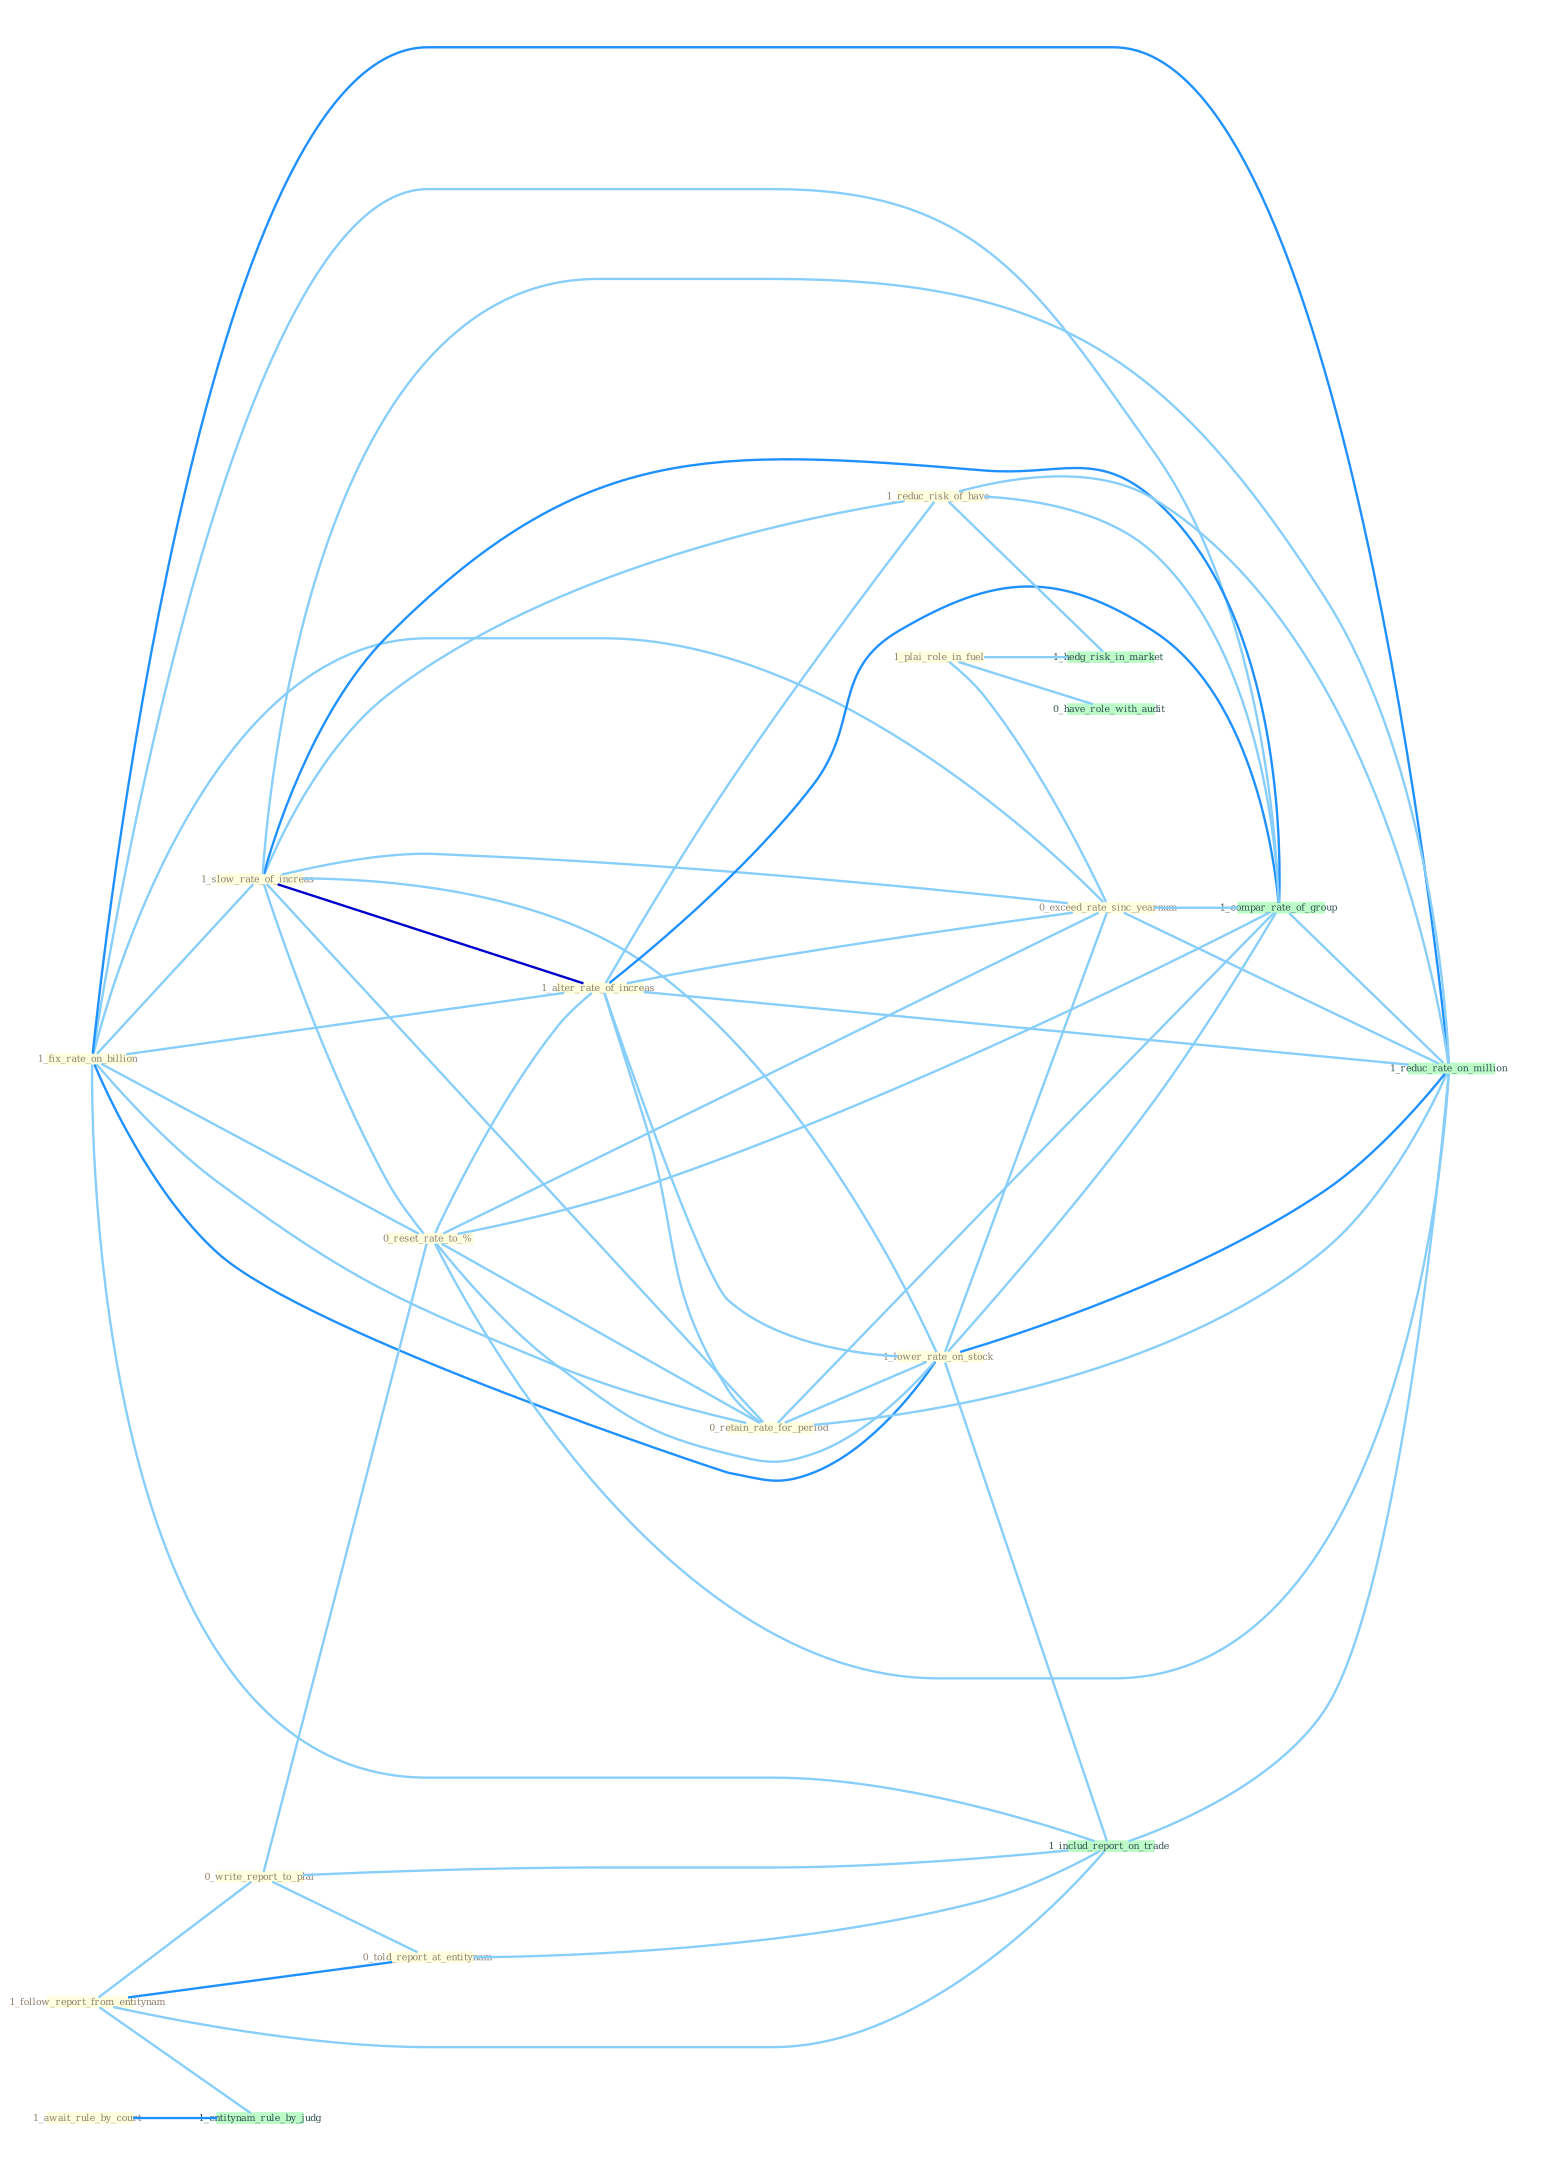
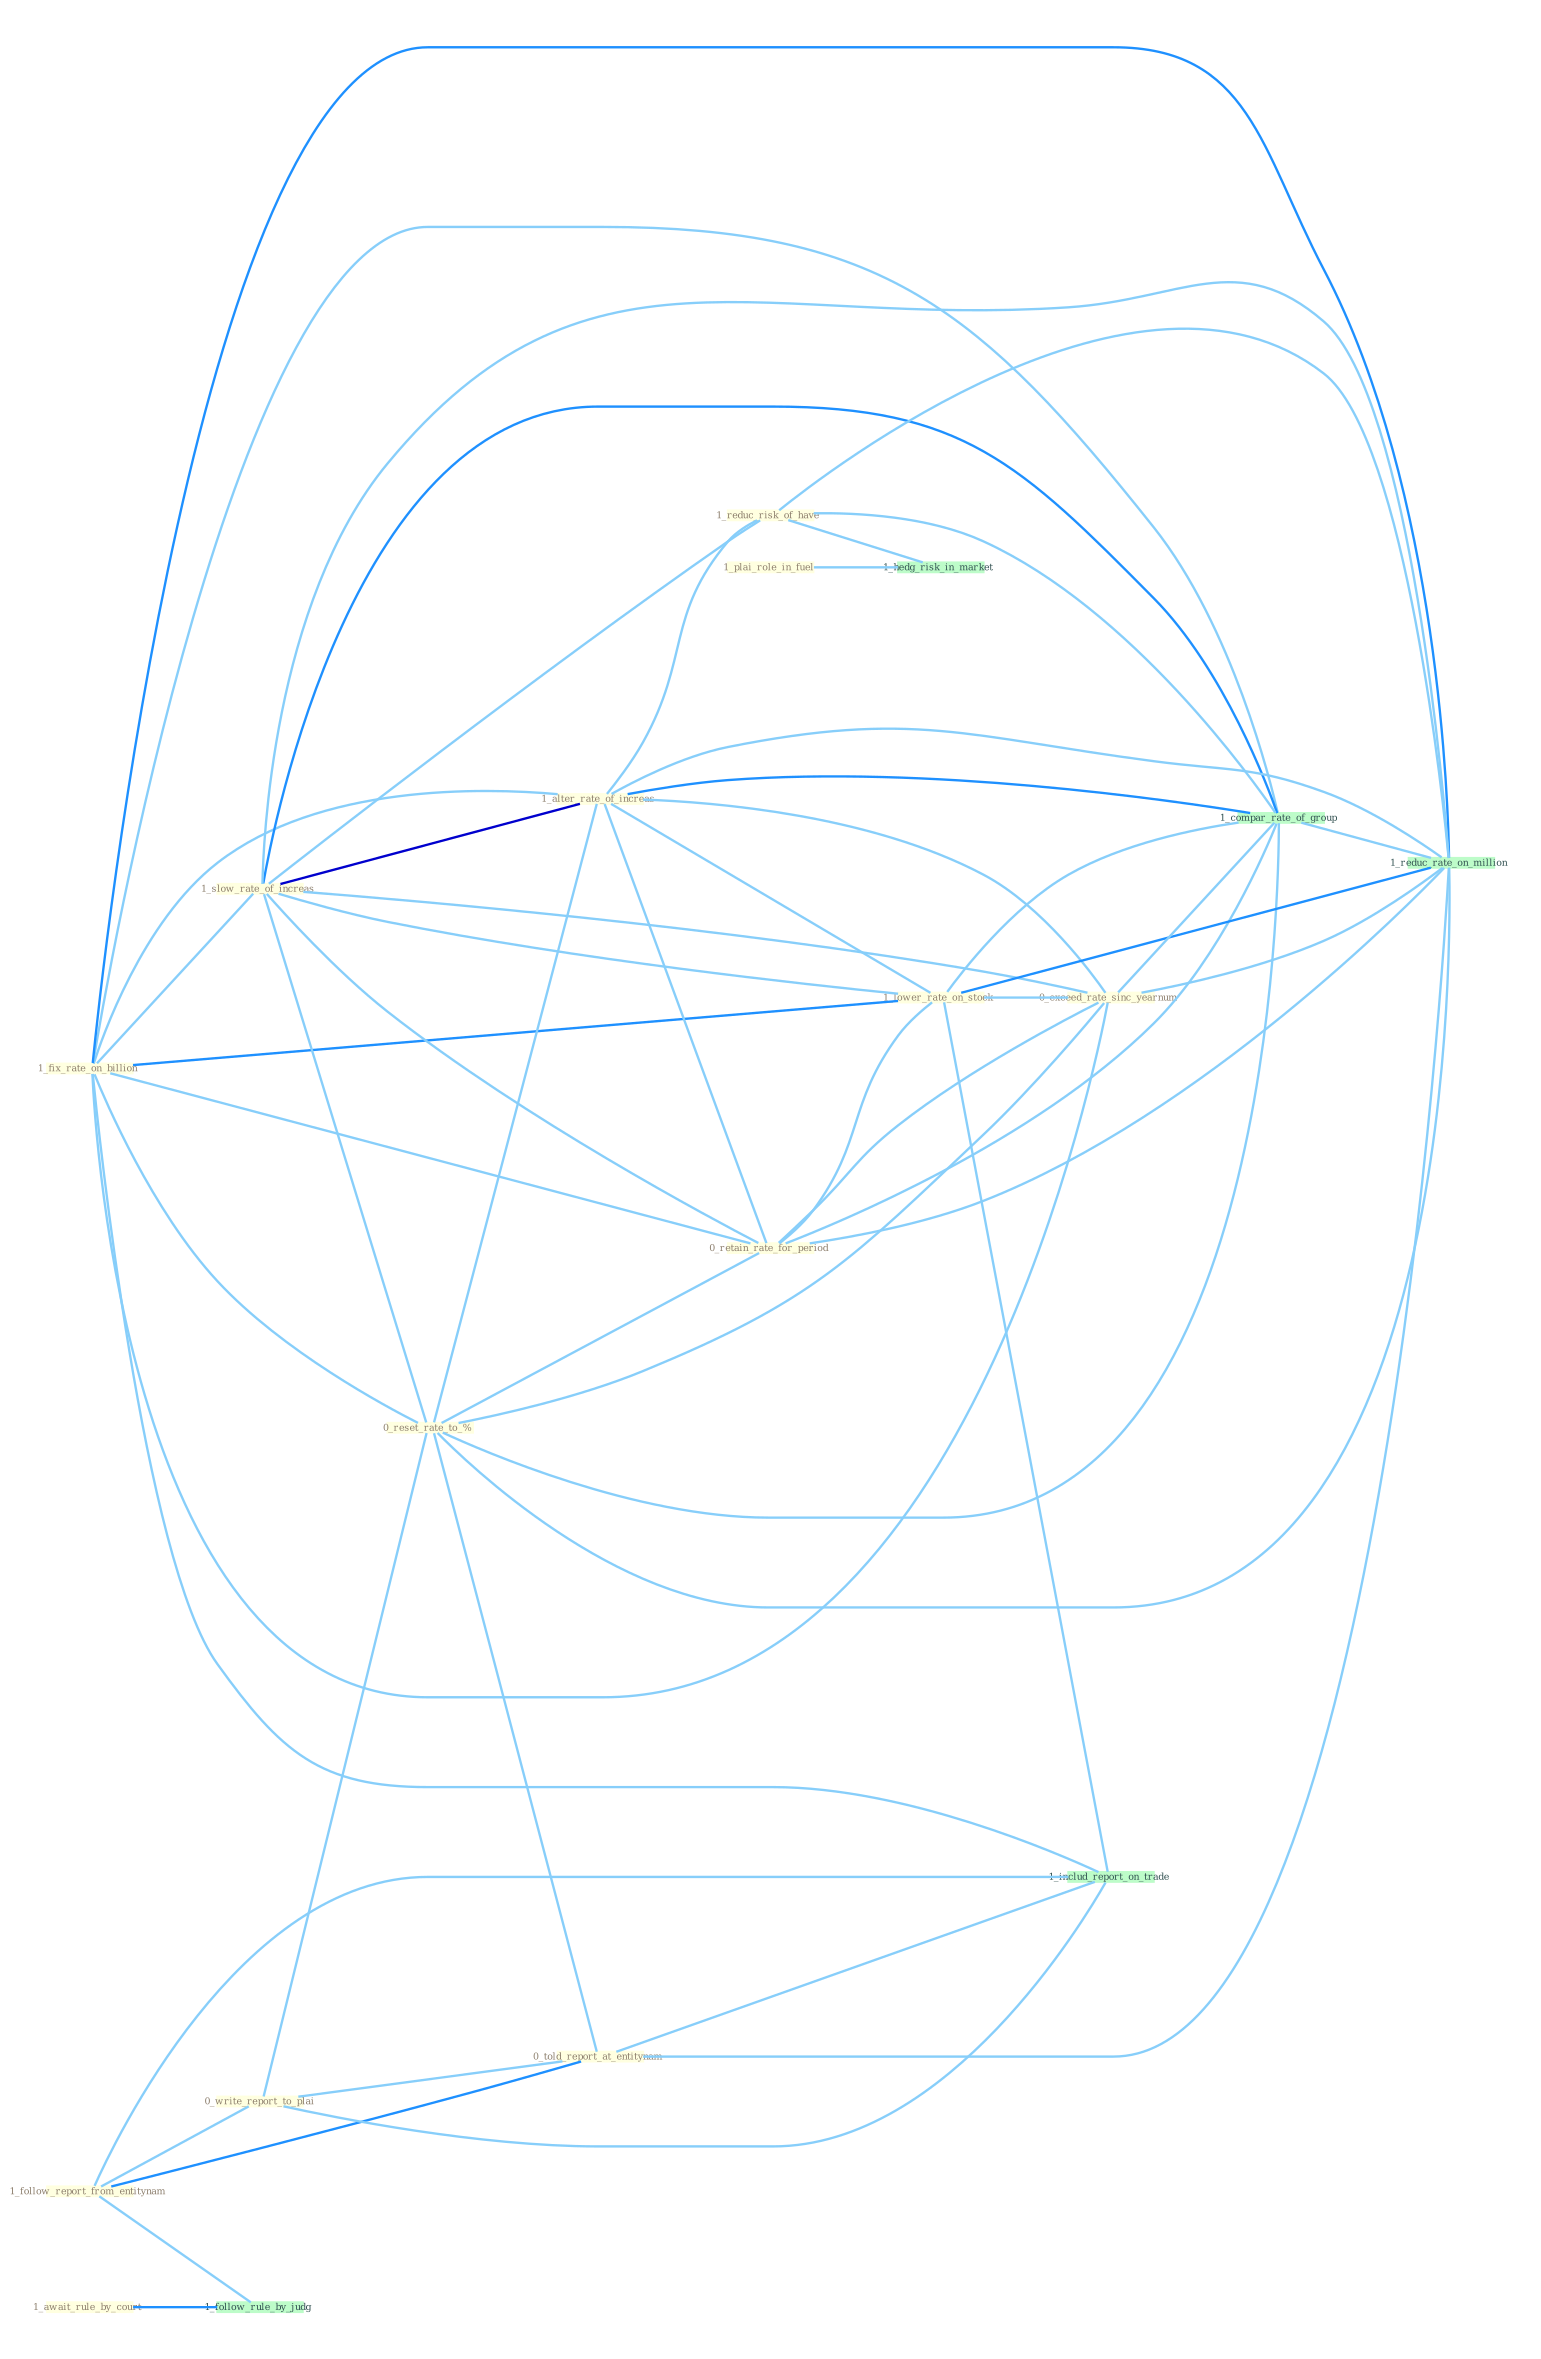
  graph {
    rankdir=LR
    node [color="#ffffe0" fixedsize=true fontcolor="#8b7d6b" fontsize=4 shape=polygon style=filled]
    edge [color="#87cefa" w=1]
    "1_fix_rate_on_billion " [height=.06 width=.5]
    "1_slow_rate_of_increas " [height=.06 width=.5]
    "1_follow_report_from_entitynam " [height=.06 width=.5]
    n4 [height=.06 label="0_write_report_to_plai" width=.5]
    "1_await_rule_by_court " [height=.06 width=.5]
    "0_reset_rate_to_% " [height=.06 width=.5]
    "1_alter_rate_of_increas " [height=.06 width=.5]
    "1_reduc_risk_of_have " [height=.06 width=.5]
    "0_told_report_at_entitynam " [height=.06 width=.5]
    "0_retain_rate_for_period " [height=.06 width=.5]
    "1_lower_rate_on_stock " [height=.06 width=.5]
    "1_plai_role_in_fuel " [height=.06 width=.5]
    "0_exceed_rate_sinc_yearnum " [height=.06 width=.5]
    "1_includ_report_on_trade " [color="#BDFCC9" fontcolor="#2f4f4f" height=.06 width=.5]
    "1_compar_rate_of_group " [color="#BDFCC9" fontcolor="#2f4f4f" height=.06 width=.5]
    "1_reduc_rate_on_million " [color="#BDFCC9" fontcolor="#2f4f4f" height=.06 width=.5]
-   "1_follow_rule_by_judg " [color="#BDFCC9" fontcolor="#2f4f4f" height=.06 width=.5 label="1_entitynam_rule_by_judg"]
+   "1_follow_rule_by_judg " [color="#BDFCC9" fontcolor="#2f4f4f" height=.06 width=.5]
    "1_hedg_risk_in_market " [color="#BDFCC9" fontcolor="#2f4f4f" height=.06 width=.5]
-   "0_have_role_with_audit " [color="#BDFCC9" fontcolor="#2f4f4f" height=.06 width=.5]
    subgraph sub_1 {
      "1_fix_rate_on_billion "
      "1_slow_rate_of_increas "
      "1_follow_report_from_entitynam "
      n4
      "1_await_rule_by_court "
      "0_reset_rate_to_% "
      "1_alter_rate_of_increas "
      "1_reduc_risk_of_have "
      "0_told_report_at_entitynam "
      "0_retain_rate_for_period "
      "1_lower_rate_on_stock "
      "1_plai_role_in_fuel "
      "0_exceed_rate_sinc_yearnum "
    }
    subgraph sub_2 {
    }
    "1_fix_rate_on_billion " -- "1_slow_rate_of_increas "
    "1_fix_rate_on_billion " -- "0_reset_rate_to_% "
    "1_fix_rate_on_billion " -- "1_alter_rate_of_increas "
    "1_fix_rate_on_billion " -- "0_retain_rate_for_period "
    "1_fix_rate_on_billion " -- "1_lower_rate_on_stock " [color="#1e90ff" w=2]
    "1_fix_rate_on_billion " -- "0_exceed_rate_sinc_yearnum "
    "1_fix_rate_on_billion " -- "1_includ_report_on_trade "
    "1_fix_rate_on_billion " -- "1_compar_rate_of_group "
    "1_fix_rate_on_billion " -- "1_reduc_rate_on_million " [color="#1e90ff" w=2]
    "1_slow_rate_of_increas " -- "0_reset_rate_to_% "
    "1_slow_rate_of_increas " -- "1_alter_rate_of_increas " [color="#0000cd" w=3]
    "1_slow_rate_of_increas " -- "1_reduc_risk_of_have "
    "1_slow_rate_of_increas " -- "0_retain_rate_for_period "
    "1_slow_rate_of_increas " -- "1_lower_rate_on_stock "
    "1_slow_rate_of_increas " -- "0_exceed_rate_sinc_yearnum "
    "1_slow_rate_of_increas " -- "1_compar_rate_of_group " [color="#1e90ff" w=2]
    "1_slow_rate_of_increas " -- "1_reduc_rate_on_million "
    "1_follow_report_from_entitynam " -- n4
    "1_follow_report_from_entitynam " -- "0_told_report_at_entitynam " [color="#1e90ff" w=2]
    "1_follow_report_from_entitynam " -- "1_includ_report_on_trade "
    "1_follow_report_from_entitynam " -- "1_follow_rule_by_judg "
    n4 -- "0_reset_rate_to_% "
    n4 -- "0_told_report_at_entitynam "
    n4 -- "1_includ_report_on_trade "
    "1_await_rule_by_court " -- "1_follow_rule_by_judg " [color="#1e90ff" w=2]
    "0_reset_rate_to_% " -- "1_alter_rate_of_increas "
    "0_reset_rate_to_% " -- "0_retain_rate_for_period "
-   "0_reset_rate_to_% " -- "1_lower_rate_on_stock "
+   "0_reset_rate_to_% " -- "0_told_report_at_entitynam "
    "0_reset_rate_to_% " -- "0_exceed_rate_sinc_yearnum "
    "0_reset_rate_to_% " -- "1_compar_rate_of_group "
    "0_reset_rate_to_% " -- "1_reduc_rate_on_million "
    "1_alter_rate_of_increas " -- "1_reduc_risk_of_have "
    "1_alter_rate_of_increas " -- "0_retain_rate_for_period "
    "1_alter_rate_of_increas " -- "1_lower_rate_on_stock "
    "1_alter_rate_of_increas " -- "0_exceed_rate_sinc_yearnum "
    "1_alter_rate_of_increas " -- "1_compar_rate_of_group " [color="#1e90ff" w=2]
    "1_alter_rate_of_increas " -- "1_reduc_rate_on_million "
    "1_reduc_risk_of_have " -- "1_compar_rate_of_group "
    "1_reduc_risk_of_have " -- "1_reduc_rate_on_million "
    "1_reduc_risk_of_have " -- "1_hedg_risk_in_market "
    "0_told_report_at_entitynam " -- "1_includ_report_on_trade "
    "0_retain_rate_for_period " -- "1_lower_rate_on_stock "
-   "1_plai_role_in_fuel " -- "0_exceed_rate_sinc_yearnum "
+   "0_retain_rate_for_period " -- "0_exceed_rate_sinc_yearnum "
    "0_retain_rate_for_period " -- "1_compar_rate_of_group "
    "0_retain_rate_for_period " -- "1_reduc_rate_on_million "
    "1_lower_rate_on_stock " -- "0_exceed_rate_sinc_yearnum "
    "1_lower_rate_on_stock " -- "1_includ_report_on_trade "
    "1_lower_rate_on_stock " -- "1_compar_rate_of_group "
    "1_lower_rate_on_stock " -- "1_reduc_rate_on_million " [color="#1e90ff" w=2]
    "1_plai_role_in_fuel " -- "1_hedg_risk_in_market "
-   "1_plai_role_in_fuel " -- "0_have_role_with_audit "
    "0_exceed_rate_sinc_yearnum " -- "1_compar_rate_of_group "
    "0_exceed_rate_sinc_yearnum " -- "1_reduc_rate_on_million "
-   "1_includ_report_on_trade " -- "1_reduc_rate_on_million "
+   "0_told_report_at_entitynam " -- "1_reduc_rate_on_million "
    "1_compar_rate_of_group " -- "1_reduc_rate_on_million "
  }
